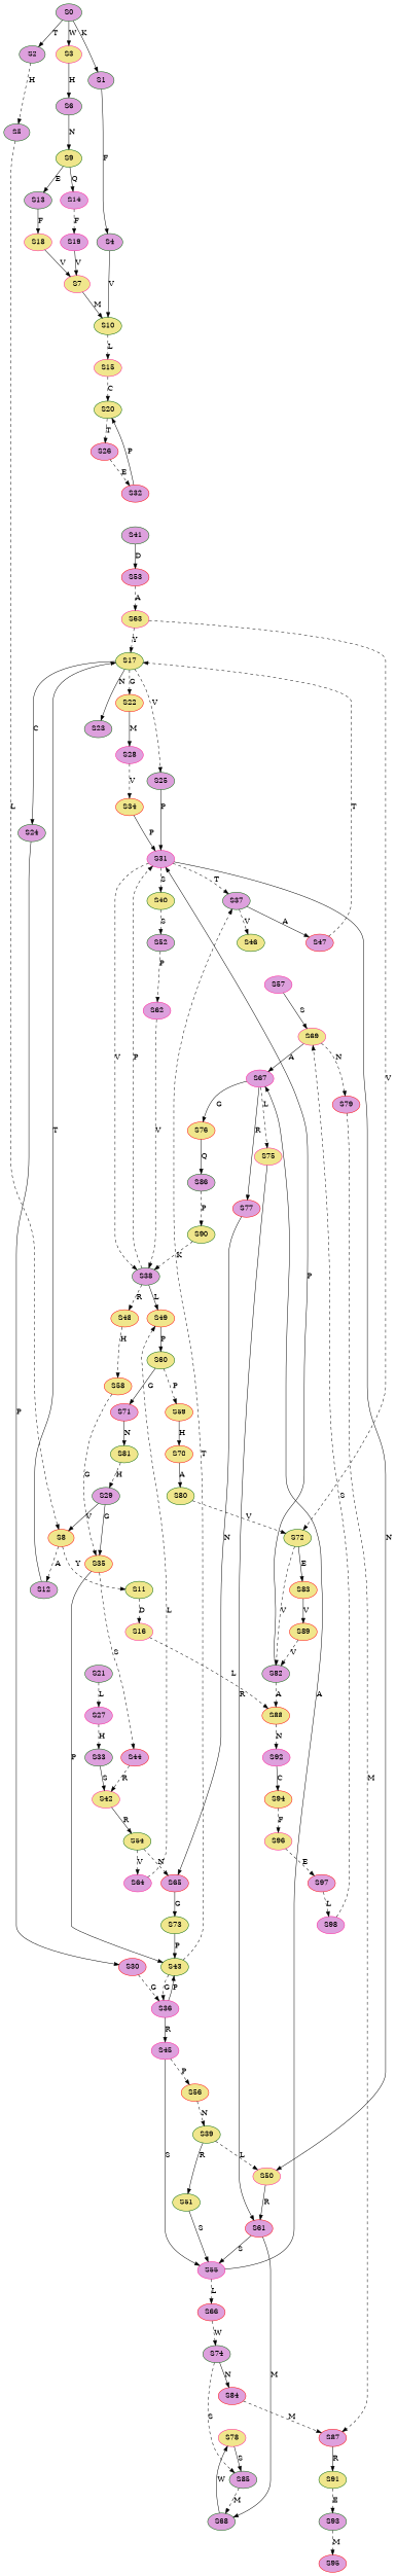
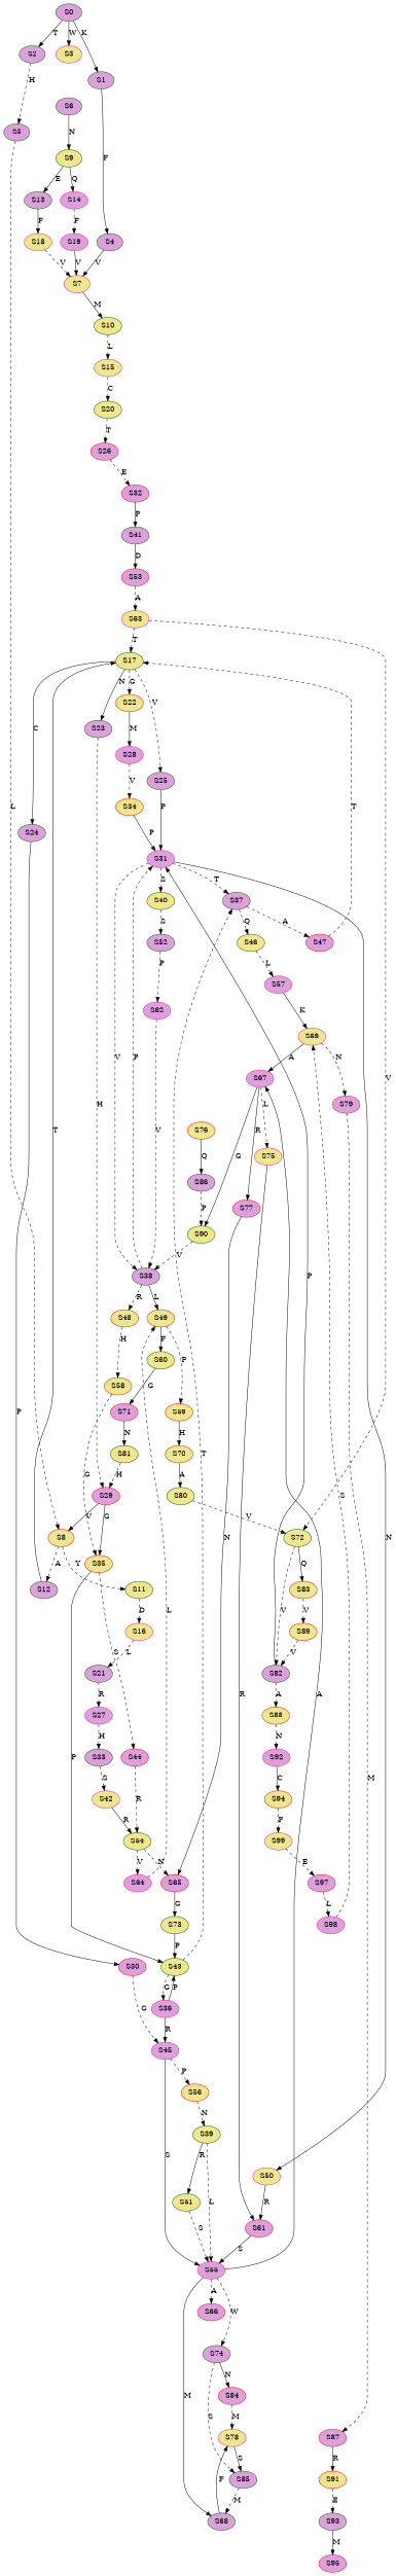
  strict digraph {
    fontname="DejaVu Serif"
    node [color=darkgreen fillcolor=plum fontname="DejaVu Serif" style=filled]
    edge [fontname="DejaVu Serif" style=dashed]
    S0
    S1
    S2
    S3 [color=deeppink fillcolor=khaki]
    S4
    S5
    S6
    S7 [color=deeppink fillcolor=khaki]
    S8 [color=red fillcolor=khaki]
    S9 [fillcolor=khaki]
    S10 [fillcolor=khaki]
    S11 [fillcolor=khaki]
    S12
    S13
    S14 [color=deeppink]
    S15 [color=deeppink fillcolor=khaki]
    S16 [color=deeppink fillcolor=khaki]
    S17 [fillcolor=khaki]
    S18 [color=deeppink fillcolor=khaki]
    S19 [color=deeppink]
    S20 [fillcolor=khaki]
    S21
    S22 [color=red fillcolor=khaki]
    S23
    S24
    S25
    S26 [color=red]
    S27 [color=deeppink]
    S28 [color=deeppink]
-   S29
+   S29 [color=red]
    S30 [color=red]
    S31 [color=deeppink]
    S32 [color=red]
    S33
    S34 [color=red fillcolor=khaki]
    S35 [color=red fillcolor=khaki]
    S36 [color=deeppink]
    S37
    S38
    S40 [fillcolor=khaki]
    S50 [color=deeppink fillcolor=khaki]
    S41
    S42 [color=deeppink fillcolor=khaki]
    S43 [fillcolor=khaki]
    S44 [color=red]
    S45 [color=deeppink]
    S46 [fillcolor=khaki]
    S47 [color=red]
    S48 [color=red fillcolor=khaki]
    S49 [color=red fillcolor=khaki]
    S39 [fillcolor=khaki]
    S51 [fillcolor=khaki]
    S52
    S53 [color=red]
    S54 [fillcolor=khaki]
    S55 [color=deeppink]
    S56 [color=red fillcolor=khaki]
    S57 [color=deeppink]
    S58 [color=red fillcolor=khaki]
    S59 [color=red fillcolor=khaki]
    S60 [fillcolor=khaki]
    S61 [color=red]
    S62 [color=deeppink]
    S63 [color=deeppink fillcolor=khaki]
    S64 [color=deeppink]
    S65 [color=red]
    S66 [color=red]
    S67 [color=deeppink]
    S68
    S69 [color=deeppink fillcolor=khaki]
    S70 [color=red fillcolor=khaki]
    S71 [color=red]
    S72 [fillcolor=khaki]
    S73 [fillcolor=khaki]
    S74
    S75 [color=deeppink fillcolor=khaki]
    S76 [color=red fillcolor=khaki]
    S77 [color=red]
    S78 [color=deeppink fillcolor=khaki]
    S79 [color=red]
    S80 [fillcolor=khaki]
    S81 [fillcolor=khaki]
    S82
    S83 [color=red fillcolor=khaki]
    S84 [color=red]
    S85
    S86
    S87 [color=red]
    S88 [color=red fillcolor=khaki]
    S89 [color=red fillcolor=khaki]
    S90 [fillcolor=khaki]
-   S91 [fillcolor=khaki]
+   S91 [color=red fillcolor=khaki]
    S92 [color=deeppink]
    S93
    S94 [color=red fillcolor=khaki]
    S95 [color=red]
-   S96 [color=deeppink fillcolor=khaki]
+   S96 [color=deeppink fillcolor=khaki label=S99]
    S97 [color=red]
    S98 [color=deeppink]
    S0 -> S1 [label=K style=solid]
    S0 -> S2 [label=T style=solid]
    S0 -> S3 [label=W style=solid]
    S1 -> S4 [label=F style=solid]
    S2 -> S5 [label=H]
-   S3 -> S6 [label=H style=solid]
-   S4 -> S10 [label=V style=solid]
+   S4 -> S7 [label=V style=solid]
    S5 -> S8 [label=L]
    S6 -> S9 [label=N style=solid]
    S7 -> S10 [label=M style=solid]
    S8 -> S11 [label=Y]
    S8 -> S12 [label=A]
    S9 -> S13 [label=E style=solid]
    S9 -> S14 [label=Q style=solid]
    S10 -> S15 [label=L]
    S11 -> S16 [label=D]
    S12 -> S17 [label=T style=solid]
    S13 -> S18 [label=F style=solid]
    S14 -> S19 [label=F]
    S15 -> S20 [label=C]
-   S16 -> S88 [label=L]
+   S16 -> S21 [label=L]
    S17 -> S22 [label=G]
    S17 -> S23 [label=N style=solid]
    S17 -> S24 [label=C style=solid]
    S17 -> S25 [label=V]
-   S18 -> S7 [label=V style=solid]
+   S18 -> S7 [label=V]
    S19 -> S7 [label=V style=solid]
    S20 -> S26 [label=T]
-   S21 -> S27 [label=L]
+   S21 -> S27 [label=R]
    S22 -> S28 [label=M style=solid]
+   S23 -> S29 [label=H]
    S24 -> S30 [label=P style=solid]
    S25 -> S31 [label=P style=solid]
    S26 -> S32 [label=E]
    S27 -> S33 [label=H]
    S28 -> S34 [label=V]
    S29 -> S8 [label=V style=solid]
    S29 -> S35 [label=G style=solid]
-   S30 -> S36 [label=G]
+   S30 -> S45 [label=G]
    S31 -> S37 [label=T]
    S31 -> S38 [label=V]
    S31 -> S40 [label=S]
    S31 -> S50 [label=N style=solid]
-   S32 -> S20 [label=P style=solid]
-   S33 -> S42 [label=S style=solid]
+   S32 -> S41 [label=P style=solid]
+   S33 -> S42 [label=S]
    S34 -> S31 [label=P style=solid]
    S35 -> S43 [label=P style=solid]
    S35 -> S44 [label=S]
    S36 -> S43 [label=P style=solid]
    S36 -> S45 [label=R style=solid]
-   S37 -> S46 [label=V]
-   S37 -> S47 [label=A style=solid]
+   S37 -> S46 [label=Q]
+   S37 -> S47 [label=A]
    S38 -> S31 [label=P]
    S38 -> S48 [label=R]
    S38 -> S49 [label=L style=solid]
    S40 -> S52 [label=S]
    S50 -> S61 [label=R style=solid]
    S41 -> S53 [label=D style=solid]
    S42 -> S54 [label=R style=solid]
    S43 -> S36 [label=G]
    S43 -> S37 [label=T]
-   S44 -> S42 [label=R]
+   S44 -> S54 [label=R]
    S45 -> S55 [label=S style=solid]
    S45 -> S56 [label=P]
+   S46 -> S57 [label=L]
    S47 -> S17 [label=T]
    S48 -> S58 [label=H]
-   S60 -> S59 [label=P]
-   S49 -> S60 [label=P style=solid]
-   S39 -> S50 [label=L]
+   S49 -> S59 [label=P]
+   S49 -> S60 [label=F style=solid]
+   S39 -> S55 [label=L]
    S39 -> S51 [label=R style=solid]
-   S51 -> S55 [label=S style=solid]
+   S51 -> S55 [label=S]
    S52 -> S62 [label=P]
    S53 -> S63 [label=A]
    S54 -> S64 [label=V]
    S54 -> S65 [label=N]
-   S55 -> S66 [label=L]
+   S55 -> S66 [label=A]
    S55 -> S67 [label=A style=solid]
-   S61 -> S68 [label=M style=solid]
+   S55 -> S68 [label=M style=solid]
    S56 -> S39 [label=N]
-   S57 -> S69 [label=S style=solid]
+   S57 -> S69 [label=K style=solid]
    S58 -> S35 [label=G]
    S59 -> S70 [label=H style=solid]
    S60 -> S71 [label=G style=solid]
    S61 -> S55 [label=S style=solid]
    S62 -> S38 [label=V]
-   S63 -> S17 [label=Y]
+   S63 -> S17 [label=T]
    S63 -> S72 [label=V]
    S64 -> S49 [label=L]
    S65 -> S73 [label=G style=solid]
-   S66 -> S74 [label=W]
+   S55 -> S74 [label=W]
    S67 -> S75 [label=L]
-   S67 -> S76 [label=G style=solid]
+   S67 -> S90 [label=G style=solid]
    S67 -> S77 [label=R style=solid]
-   S68 -> S78 [label=W style=solid]
+   S68 -> S78 [label=F style=solid]
    S69 -> S67 [label=A style=solid]
    S69 -> S79 [label=N]
    S70 -> S80 [label=A style=solid]
    S71 -> S81 [label=N style=solid]
    S72 -> S82 [label=V]
-   S72 -> S83 [label=E style=solid]
+   S72 -> S83 [label=Q style=solid]
    S73 -> S43 [label=P style=solid]
    S74 -> S84 [label=N style=solid]
    S74 -> S85 [label=S]
    S75 -> S61 [label=R style=solid]
    S76 -> S86 [label=Q style=solid]
    S77 -> S65 [label=N style=solid]
    S78 -> S85 [label=S style=solid]
    S79 -> S87 [label=M]
    S80 -> S72 [label=V]
    S81 -> S29 [label=H]
    S82 -> S31 [label=P style=solid]
    S82 -> S88 [label=A]
-   S83 -> S89 [label=V style=solid]
-   S84 -> S87 [label=M]
+   S83 -> S89 [label=V]
+   S84 -> S78 [label=M]
    S85 -> S68 [label=M]
    S86 -> S90 [label=P]
    S87 -> S91 [label=R style=solid]
    S88 -> S92 [label=N]
    S89 -> S82 [label=V]
-   S90 -> S38 [label=K]
+   S90 -> S38 [label=V]
    S91 -> S93 [label=E]
    S92 -> S94 [label=C style=solid]
-   S93 -> S95 [label=M]
+   S93 -> S95 [label=M style=solid]
    S94 -> S96 [label=F]
    S96 -> S97 [label=E]
    S97 -> S98 [label=L]
    S98 -> S69 [label=S]
  }
